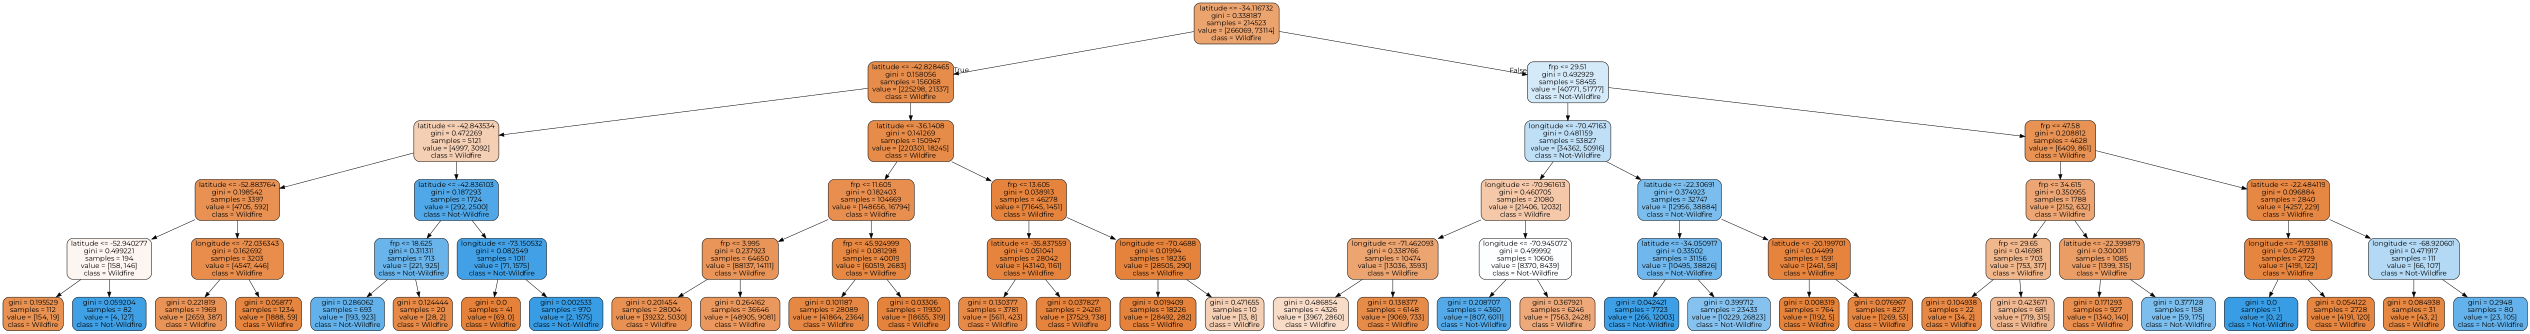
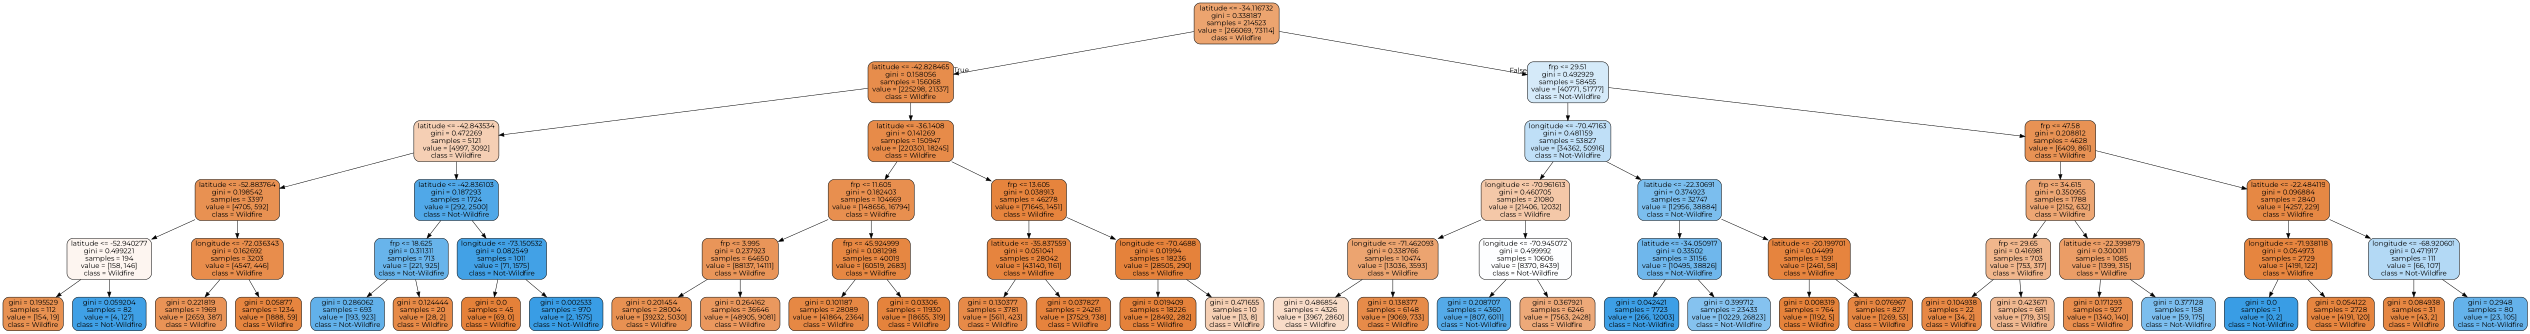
  digraph {
    fontname=Montserrat
    node [color=black fillcolor="#e6853f" fontname=Montserrat shape=box style="filled, rounded"]
    edge [fontname=Montserrat]
    n1 [fillcolor="#eca46f" label="latitude <= -34.116732\ngini = 0.338187\nsamples = 214523\nvalue = [266069, 73114]\nclass = Wildfire"]
    n2 [fillcolor="#e78d4c" label="latitude <= -42.828465\ngini = 0.158056\nsamples = 156068\nvalue = [225298, 21337]\nclass = Wildfire"]
    n3 [fillcolor="#d5eaf9" label="frp <= 29.51\ngini = 0.492929\nsamples = 58455\nvalue = [40771, 51777]\nclass = Not-Wildfire"]
    n4 [fillcolor="#f5cfb4" label="latitude <= -42.843534\ngini = 0.472269\nsamples = 5121\nvalue = [4997, 3092]\nclass = Wildfire"]
    n5 [fillcolor="#e78b49" label="latitude <= -36.1408\ngini = 0.141269\nsamples = 150947\nvalue = [220301, 18245]\nclass = Wildfire"]
    n6 [fillcolor="#e89152" label="latitude <= -52.883764\ngini = 0.198542\nsamples = 3397\nvalue = [4705, 592]\nclass = Wildfire"]
    n7 [fillcolor="#50a8e8" label="latitude <= -42.836103\ngini = 0.187293\nsamples = 1724\nvalue = [292, 2500]\nclass = Not-Wildfire"]
    n8 [fillcolor="#fdf5f0" label="latitude <= -52.940277\ngini = 0.499221\nsamples = 194\nvalue = [158, 146]\nclass = Wildfire"]
    n9 [fillcolor="#e88d4c" label="longitude <= -72.036343\ngini = 0.162692\nsamples = 3203\nvalue = [4547, 446]\nclass = Wildfire"]
    n10 [fillcolor="#e89151" label="gini = 0.195529\nsamples = 112\nvalue = [154, 19]\nclass = Wildfire"]
    n11 [fillcolor="#3fa0e6" label="gini = 0.059204\nsamples = 82\nvalue = [4, 127]\nclass = Not-Wildfire"]
    n12 [fillcolor="#e99356" label="gini = 0.221819\nsamples = 1969\nvalue = [2659, 387]\nclass = Wildfire"]
    n13 [label="gini = 0.05877\nsamples = 1234\nvalue = [1888, 59]\nclass = Wildfire"]
    n14 [fillcolor="#68b4eb" label="frp <= 18.625\ngini = 0.311311\nsamples = 713\nvalue = [221, 925]\nclass = Not-Wildfire"]
    n15 [fillcolor="#42a1e6" label="longitude <= -73.150532\ngini = 0.082549\nsamples = 1011\nvalue = [71, 1575]\nclass = Not-Wildfire"]
    n16 [fillcolor="#62b1ea" label="gini = 0.286062\nsamples = 693\nvalue = [193, 923]\nclass = Not-Wildfire"]
    n17 [fillcolor="#e78a47" label="gini = 0.124444\nsamples = 20\nvalue = [28, 2]\nclass = Wildfire"]
-   n18 [fillcolor="#e58139" label="gini = 0.0\nsamples = 41\nvalue = [69, 0]\nclass = Wildfire"]
+   n18 [fillcolor="#e58139" label="gini = 0.0\nsamples = 45\nvalue = [69, 0]\nclass = Wildfire"]
    n19 [fillcolor="#399de5" label="gini = 0.002533\nsamples = 970\nvalue = [2, 1575]\nclass = Not-Wildfire"]
    n20 [fillcolor="#e88f4f" label="frp <= 11.605\ngini = 0.182403\nsamples = 104669\nvalue = [148656, 16794]\nclass = Wildfire"]
    n21 [fillcolor="#e6843d" label="frp <= 13.605\ngini = 0.038913\nsamples = 46278\nvalue = [71645, 1451]\nclass = Wildfire"]
    n22 [fillcolor="#e99559" label="frp <= 3.995\ngini = 0.237923\nsamples = 64650\nvalue = [88137, 14111]\nclass = Wildfire"]
    n23 [fillcolor="#e68742" label="frp <= 45.924999\ngini = 0.081298\nsamples = 40019\nvalue = [60519, 2683]\nclass = Wildfire"]
    n24 [fillcolor="#e89152" label="gini = 0.201454\nsamples = 28004\nvalue = [39232, 5030]\nclass = Wildfire"]
    n25 [fillcolor="#ea985e" label="gini = 0.264162\nsamples = 36646\nvalue = [48905, 9081]\nclass = Wildfire"]
    n26 [fillcolor="#e68844" label="gini = 0.101187\nsamples = 28089\nvalue = [41864, 2364]\nclass = Wildfire"]
    n27 [fillcolor="#e5833c" label="gini = 0.03306\nsamples = 11930\nvalue = [18655, 319]\nclass = Wildfire"]
    n28 [fillcolor="#e6843e" label="latitude <= -35.837559\ngini = 0.051041\nsamples = 28042\nvalue = [43140, 1161]\nclass = Wildfire"]
    n29 [fillcolor="#e5823b" label="longitude <= -70.4688\ngini = 0.01994\nsamples = 18236\nvalue = [28505, 290]\nclass = Wildfire"]
    n30 [fillcolor="#e78a48" label="gini = 0.130377\nsamples = 3781\nvalue = [5611, 423]\nclass = Wildfire"]
    n31 [fillcolor="#e6833d" label="gini = 0.037827\nsamples = 24261\nvalue = [37529, 738]\nclass = Wildfire"]
    n32 [fillcolor="#e5823b" label="gini = 0.019409\nsamples = 18226\nvalue = [28492, 282]\nclass = Wildfire"]
    n33 [fillcolor="#f5cfb3" label="gini = 0.471655\nsamples = 10\nvalue = [13, 8]\nclass = Wildfire"]
    n34 [fillcolor="#bfdff7" label="longitude <= -70.47163\ngini = 0.481159\nsamples = 53827\nvalue = [34362, 50916]\nclass = Not-Wildfire"]
    n35 [fillcolor="#e89254" label="frp <= 47.58\ngini = 0.208812\nsamples = 4628\nvalue = [6409, 861]\nclass = Wildfire"]
    n36 [fillcolor="#f4c8a8" label="longitude <= -70.961613\ngini = 0.460705\nsamples = 21080\nvalue = [21406, 12032]\nclass = Wildfire"]
    n37 [fillcolor="#7bbeee" label="latitude <= -22.30691\ngini = 0.374923\nsamples = 32747\nvalue = [12956, 38884]\nclass = Not-Wildfire"]
    n38 [fillcolor="#eca470" label="longitude <= -71.462093\ngini = 0.338766\nsamples = 10474\nvalue = [13036, 3593]\nclass = Wildfire"]
    n39 [fillcolor="#fdfeff" label="longitude <= -70.945072\ngini = 0.499992\nsamples = 10606\nvalue = [8370, 8439]\nclass = Not-Wildfire"]
    n40 [fillcolor="#f8dcc8" label="gini = 0.486854\nsamples = 4326\nvalue = [3967, 2860]\nclass = Wildfire"]
    n41 [fillcolor="#e78b49" label="gini = 0.138377\nsamples = 6148\nvalue = [9069, 733]\nclass = Wildfire"]
    n42 [fillcolor="#54aae8" label="gini = 0.208707\nsamples = 4360\nvalue = [807, 6011]\nclass = Not-Wildfire"]
    n43 [fillcolor="#eda979" label="gini = 0.367921\nsamples = 6246\nvalue = [7563, 2428]\nclass = Wildfire"]
    n44 [fillcolor="#6fb7ec" label="latitude <= -34.050917\ngini = 0.33502\nsamples = 31156\nvalue = [10495, 38826]\nclass = Not-Wildfire"]
    n45 [fillcolor="#e6843e" label="latitude <= -20.199701\ngini = 0.04499\nsamples = 1591\nvalue = [2461, 58]\nclass = Wildfire"]
    n46 [fillcolor="#3d9fe6" label="gini = 0.042421\nsamples = 7723\nvalue = [266, 12003]\nclass = Not-Wildfire"]
    n47 [fillcolor="#85c2ef" label="gini = 0.399712\nsamples = 23433\nvalue = [10229, 26823]\nclass = Not-Wildfire"]
    n48 [fillcolor="#e5823a" label="gini = 0.008319\nsamples = 764\nvalue = [1192, 5]\nclass = Wildfire"]
    n49 [fillcolor="#e68641" label="gini = 0.076967\nsamples = 827\nvalue = [1269, 53]\nclass = Wildfire"]
    n50 [fillcolor="#eda673" label="frp <= 34.615\ngini = 0.350955\nsamples = 1788\nvalue = [2152, 632]\nclass = Wildfire"]
    n51 [fillcolor="#e68844" label="latitude <= -22.484119\ngini = 0.096884\nsamples = 2840\nvalue = [4257, 229]\nclass = Wildfire"]
    n52 [fillcolor="#f0b68c" label="frp <= 29.65\ngini = 0.416981\nsamples = 703\nvalue = [753, 317]\nclass = Wildfire"]
    n53 [fillcolor="#eb9d66" label="latitude <= -22.399879\ngini = 0.300011\nsamples = 1085\nvalue = [1399, 315]\nclass = Wildfire"]
    n54 [fillcolor="#e78845" label="gini = 0.104938\nsamples = 22\nvalue = [34, 2]\nclass = Wildfire"]
    n55 [fillcolor="#f0b890" label="gini = 0.423671\nsamples = 681\nvalue = [719, 315]\nclass = Wildfire"]
    n56 [fillcolor="#e88e4e" label="gini = 0.171293\nsamples = 927\nvalue = [1340, 140]\nclass = Wildfire"]
    n57 [fillcolor="#7cbeee" label="gini = 0.377128\nsamples = 158\nvalue = [59, 175]\nclass = Not-Wildfire"]
    n58 [label="longitude <= -71.938118\ngini = 0.054973\nsamples = 2729\nvalue = [4191, 122]\nclass = Wildfire"]
    n59 [fillcolor="#b3d9f5" label="longitude <= -68.920601\ngini = 0.471917\nsamples = 111\nvalue = [66, 107]\nclass = Not-Wildfire"]
    n60 [fillcolor="#399de5" label="gini = 0.0\nsamples = 1\nvalue = [0, 2]\nclass = Not-Wildfire"]
    n61 [label="gini = 0.054122\nsamples = 2728\nvalue = [4191, 120]\nclass = Wildfire"]
    n62 [fillcolor="#e68742" label="gini = 0.084938\nsamples = 31\nvalue = [43, 2]\nclass = Wildfire"]
    n63 [fillcolor="#64b2eb" label="gini = 0.2948\nsamples = 80\nvalue = [23, 105]\nclass = Not-Wildfire"]
    n1 -> n2 [headlabel=True labelangle=45 labeldistance=2.5]
    n1 -> n3 [headlabel=False labelangle=-45 labeldistance=2.5]
    n2 -> n4
    n2 -> n5
    n3 -> n34
    n3 -> n35
    n4 -> n6
    n4 -> n7
    n5 -> n20
    n5 -> n21
    n6 -> n8
    n6 -> n9
    n7 -> n14
    n7 -> n15
    n8 -> n10
    n8 -> n11
    n9 -> n12
    n9 -> n13
    n14 -> n16
    n14 -> n17
    n15 -> n18
    n15 -> n19
    n20 -> n22
    n20 -> n23
    n21 -> n28
    n21 -> n29
    n22 -> n24
    n22 -> n25
    n23 -> n26
    n23 -> n27
    n28 -> n30
    n28 -> n31
    n29 -> n32
    n29 -> n33
    n34 -> n36
    n34 -> n37
    n35 -> n50
    n35 -> n51
    n36 -> n38
    n36 -> n39
    n37 -> n44
    n37 -> n45
    n38 -> n40
    n38 -> n41
    n39 -> n42
    n39 -> n43
    n44 -> n46
    n44 -> n47
    n45 -> n48
    n45 -> n49
    n50 -> n52
    n50 -> n53
    n51 -> n58
    n51 -> n59
    n52 -> n54
    n52 -> n55
    n53 -> n56
    n53 -> n57
    n58 -> n60
    n58 -> n61
    n59 -> n62
    n59 -> n63
  }
